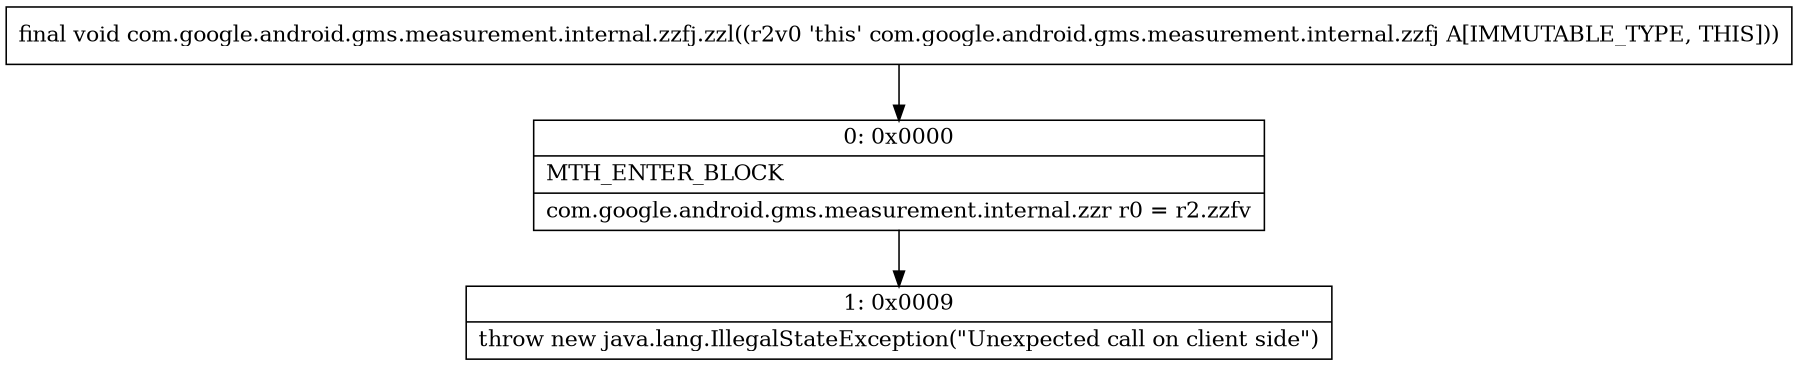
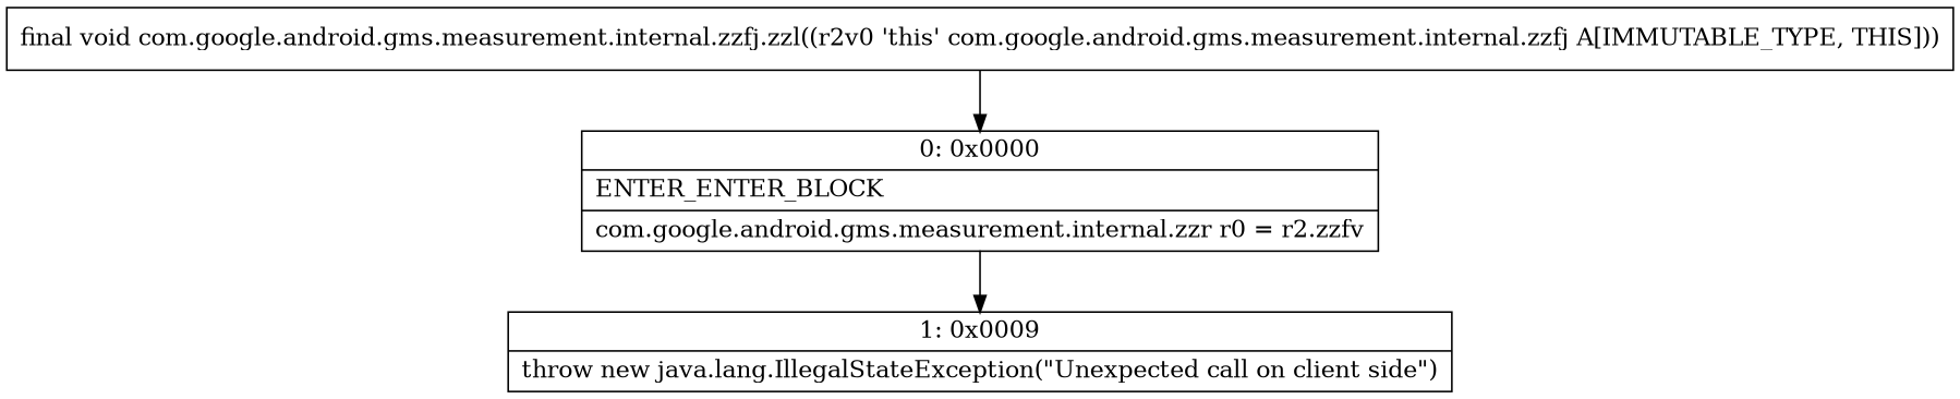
  digraph {
    node [shape=record]
-   n1 [label="{0\:\ 0x0000|MTH_ENTER_BLOCK\l|com.google.android.gms.measurement.internal.zzr r0 = r2.zzfv\l}"]
+   n1 [label="{0\:\ 0x0000|ENTER_ENTER_BLOCK\l|com.google.android.gms.measurement.internal.zzr r0 = r2.zzfv\l}"]
    n2 [label="{1\:\ 0x0009|throw new java.lang.IllegalStateException(\"Unexpected call on client side\")\l}"]
    n3 [label="{final void com.google.android.gms.measurement.internal.zzfj.zzl((r2v0 'this' com.google.android.gms.measurement.internal.zzfj A[IMMUTABLE_TYPE, THIS])) }"]
    n1 -> n2
    n3 -> n1
  }
